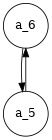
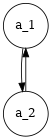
  digraph {
    node [shape=circle]
-   a_1 [texlbl="$x^2+\frac{\sin y}{y^2+\cos \beta}+\gamma_3$" label=a_6]
-   a_2 [label=a_5]
+   a_1 [texlbl="$x^2+\frac{\sin y}{y^2+\cos \beta}+\gamma_3$"]
+   a_2
    a_1 -> a_2 [label=" " texlbl="$x_1+x_3^2+z+c+v~~$"]
    a_2 -> a_1
  }
